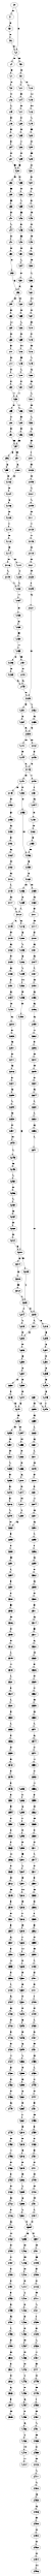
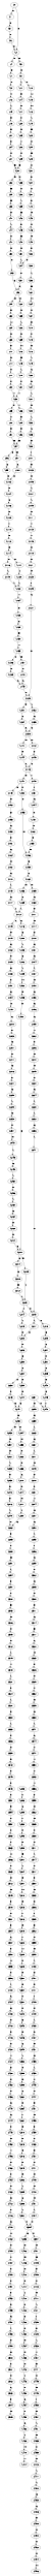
  strict digraph {
    S0
    S1
    S2
    S3
    S4
    S5
    S6
    S7
    S8
    S9
    S10
    S11
    S12
    S13
    S14
    S15
    S16
    S17
    S18
    S19
    S20
    S21
    S22
    S23
    S24
    S25
    S26
    S27
    S28
    S29
    S30
    S31
    S32
    S33
    S34
    S35
    S36
    S37
    S38
    S39
    S40
    S41
    S42
    S43
    S44
    S45
    S46
    S47
    S48
    S49
    S50
    S51
    S52
    S53
    S54
    S55
    S56
    S57
    S58
    S59
    S60
    S61
    S62
    S63
    S64
    S65
    S66
    S67
    S68
    S69
    S70
    S71
    S72
    S73
    S74
    S75
    S76
    S77
    S78
    S79
    S80
    S81
    S82
    S83
    S84
    S85
    S86
    S87
    S88
    S89
    S90
    S91
    S92
    S93
    S94
    S95
    S96
    S97
    S98
    S99
    S100
    S101
    S102
    S103
    S104
    S105
    S106
    S107
    S108
    S109
    S110
    S111
    S112
    S113
    S114
    S115
    S116
    S117
    S118
    S119
    S120
    S121
    S122
    S123
    S124
    S125
    S126
    S127
    S128
    S129
    S130
    S131
    S132
    S133
    S134
    S135
    S136
    S137
    S138
    S139
    S140
    S141
    S142
    S143
    S144
    S145
    S146
    S147
    S148
    S149
    S150
    S151
    S152
    S153
    S154
    S155
    S156
    S157
    S158
    S159
    S160
    S161
    S162
    S163
    S164
    S165
    S166
    S167
    S168
    S169
    S170
    S171
    S172
    S173
    S174
    S175
    S176
    S177
    S178
    S179
    S180
    S181
    S182
    S183
    S184
    S185
    S186
    S187
    S188
    S189
    S190
    S191
    S192
    S193
    S194
    S195
    S196
    S197
    S198
    S199
    S200
    S201
    S202
    S203
    S204
    S205
    S206
    S207
    S208
    S209
    S210
    S211
    S212
    S213
    S214
    S215
    S216
    S217
    S218
    S219
    S220
    S221
    S222
    S223
    S224
    S225
    S226
    S227
    S228
    S229
    S230
    S231
    S232
    S233
    S234
    S235
    S236
    S237
    S238
    S239
    S240
    S241
    S242
    S243
    S244
    S245
    S246
    S247
    S248
    S249
    S250
    S252
    S253
    S254
    S251
    S255
    S256
    S257
    S258
    S259
    S260
    S261
    S262
    S263
    S264
    S265
    S266
    S267
    S268
    S269
    S270
    S271
    S272
    S273
    S274
    S275
    S276
    S277
    S278
    S279
    S280
    S281
    S282
    S284
    S285
    S283
    S286
    S287
    S288
    S289
    S290
    S291
    S292
    S293
    S294
    S295
    S296
    S297
    S298
    S299
    S300
    S301
    S302
    S303
    S304
    S305
    S306
    S307
    S308
    S309
    S310
    S311
    S312
    S313
    S314
    S315
    S316
    S317
    S318
    S319
    S320
    S321
    S322
    S323
    S324
    S325
    S326
    S327
    S328
    S329
    S330
    S331
    S332
    S333
    S334
    S335
    S336
    S337
    S338
    S339
    S340
    S341
    S342
    S343
    S344
    S345
    S346
    S347
    S348
    S349
    S350
    S351
    S352
    S353
    S354
    S355
    S356
    S357
    S358
    S359
    S360
    S361
    S362
    S363
    S364
    S365
    S366
    S367
    S368
    S369
    S370
    S371
    S372
    S373
    S374
    S375
    S376
    S377
    S378
    S379
    S380
    S381
    S382
    S383
    S384
    S385
    S386
    S387
    S388
    S389
    S390
    S391
    S392
    S393
    S394
    S395
    S396
    S397
    S398
    S399
    S400
    S401
    S402
    S403
    S404
    S405
    S406
    S407
    S408
    S409
    S410
    S411
    S412
    S413
    S414
    S415
    S416
    S417
    S418
    S419
    S420
    S421
    S422
    S423
    S424
    S425
    S426
    S427
    S428
    S429
    S430
    S431
    S432
    S433
    S434
    S435
    S436
    S437
    S438
    S439
    S440
    S441
    S442
    S443
+   S444
    S445
    S446
    S447
    S448
    S449
    S450
    S451
    S452
    S453
    S454
    S455
    S456
    S457
    S458
    S459
    S460
    S461
    S462
    S463
    S464
    S465
    S466
    S467
    S468
    S469
    S470
    S471
    S472
    S473
    S474
    S475
    S476
    S477
    S478
    S479
    S480
    S481
    S482
    S483
    S484
    S485
    S486
    S487
    S488
    S489
    S490
    S491
    S492
    S493
    S494
    S495
    S496
    S497
    S498
    S499
    S500
    S501
    S502
    S503
    S504
    S505
    S0 -> S1 [label=P]
    S0 -> S2 [label=P]
    S1 -> S3 [label=P]
    S2 -> S4 [label=R]
    S2 -> S5 [label=K]
    S3 -> S6 [label=P]
    S4 -> S7 [label=Q]
    S5 -> S8 [label=Q]
    S6 -> S2 [label=P]
    S7 -> S9 [label=T]
    S8 -> S10 [label=D]
    S8 -> S11 [label=S]
    S9 -> S12 [label=Y]
    S10 -> S13 [label=W]
    S11 -> S14 [label=F]
    S12 -> S15 [label=S]
    S13 -> S16 [label=M]
    S14 -> S17 [label=A]
    S15 -> S18 [label=F]
    S16 -> S19 [label=S]
    S17 -> S20 [label=L]
    S18 -> S21 [label=R]
    S19 -> S22 [label=E]
    S20 -> S23 [label=K]
    S21 -> S24 [label=P]
    S22 -> S25 [label=T]
    S23 -> S26 [label=V]
    S24 -> S27 [label=A]
    S25 -> S28 [label=H]
    S26 -> S29 [label=A]
    S27 -> S30 [label=E]
    S28 -> S31 [label=T]
    S29 -> S30 [label=E]
    S30 -> S32 [label=E]
    S30 -> S33 [label=A]
    S31 -> S34 [label=P]
    S32 -> S35 [label=E]
    S33 -> S36 [label=A]
    S34 -> S37 [label=T]
    S35 -> S38 [label=E]
    S36 -> S39 [label=S]
    S37 -> S40 [label=P]
    S38 -> S41 [label=D]
    S39 -> S42 [label=E]
    S40 -> S43 [label=Q]
    S41 -> S44 [label=S]
    S42 -> S45 [label=P]
    S43 -> S46 [label=A]
    S44 -> S47 [label=A]
    S45 -> S48 [label=E]
    S46 -> S49 [label=Q]
    S47 -> S50 [label=K]
    S48 -> S51 [label=K]
    S49 -> S52 [label=P]
    S50 -> S53 [label=L]
    S51 -> S54 [label=S]
-   S52 -> S55 [label=Q]
+   S52 -> S54 [label=Q]
    S53 -> S56 [label=G]
    S54 -> S57 [label=L]
    S55 -> S58 [label=S]
    S56 -> S59 [label=R]
    S56 -> S60 [label=K]
    S57 -> S56 [label=G]
    S58 -> S61 [label=E]
    S59 -> S62 [label=R]
    S60 -> S63 [label=K]
    S61 -> S64 [label=M]
    S62 -> S65 [label=W]
    S63 -> S66 [label=S]
    S64 -> S67 [label=T]
    S65 -> S68 [label=D]
    S66 -> S69 [label=D]
    S67 -> S70 [label=F]
    S68 -> S71 [label=P]
    S69 -> S72 [label=M]
    S70 -> S73 [label=L]
    S71 -> S74 [label=D]
    S72 -> S75 [label=E]
    S73 -> S76 [label=N]
    S74 -> S77 [label=T]
    S75 -> S78 [label=S]
    S76 -> S79 [label=S]
    S77 -> S80 [label=L]
    S78 -> S81 [label=L]
    S79 -> S82 [label=C]
    S80 -> S83 [label=V]
    S81 -> S83 [label=V]
    S82 -> S84 [label=D]
    S83 -> S85 [label=L]
    S83 -> S86 [label=V]
    S84 -> S87 [label=S]
    S85 -> S88 [label=Y]
    S86 -> S89 [label=F]
    S87 -> S90 [label=N]
    S88 -> S91 [label=F]
    S89 -> S92 [label=F]
    S90 -> S93 [label=S]
    S91 -> S94 [label=H]
    S92 -> S94 [label=H]
    S93 -> S95 [label=C]
    S94 -> S96 [label=Q]
    S94 -> S97 [label=H]
    S95 -> S98 [label=R]
    S96 -> S99 [label=C]
    S97 -> S100 [label=C]
    S98 -> S101 [label=I]
    S99 -> S102 [label=K]
    S100 -> S102 [label=K]
    S101 -> S103 [label=F]
    S102 -> S104 [label=E]
    S103 -> S105 [label=K]
    S104 -> S106 [label=C]
    S105 -> S107 [label=S]
    S106 -> S108 [label=K]
    S107 -> S109 [label=S]
    S108 -> S110 [label=V]
    S109 -> S111 [label=A]
    S110 -> S112 [label=F]
    S111 -> S113 [label=V]
    S112 -> S114 [label=R]
    S113 -> S115 [label=V]
    S114 -> S116 [label=A]
    S114 -> S117 [label=T]
    S115 -> S118 [label=D]
    S116 -> S119 [label=S]
    S117 -> S120 [label=S]
    S118 -> S121 [label=T]
    S119 -> S122 [label=S]
    S120 -> S122 [label=S]
    S121 -> S123 [label=K]
    S122 -> S124 [label=V]
    S123 -> S125 [label=I]
    S124 -> S126 [label=F]
    S125 -> S127 [label=C]
    S126 -> S128 [label=T]
    S127 -> S129 [label=P]
    S128 -> S130 [label=E]
    S129 -> S131 [label=D]
    S129 -> S132 [label=S]
    S130 -> S133 [label=V]
    S131 -> S134 [label=G]
    S132 -> S135 [label=G]
    S133 -> S136 [label=L]
    S133 -> S137 [label=H]
    S134 -> S138 [label=C]
    S135 -> S138 [label=C]
    S136 -> S139 [label=T]
    S137 -> S140 [label=T]
    S138 -> S141 [label=K]
    S138 -> S142 [label=N]
    S139 -> S143 [label=C]
    S140 -> S143 [label=C]
    S141 -> S144 [label=P]
    S142 -> S145 [label=P]
    S143 -> S129 [label=P]
    S144 -> S146 [label=C]
    S145 -> S146 [label=C]
    S146 -> S147 [label=R]
    S146 -> S148 [label=I]
    S147 -> S149 [label=P]
    S147 -> S150 [label=L]
    S148 -> S151 [label=I]
    S149 -> S152 [label=Q]
    S150 -> S153 [label=Q]
    S151 -> S154 [label=G]
    S152 -> S155 [label=E]
    S153 -> S156 [label=N]
    S154 -> S157 [label=T]
    S155 -> S158 [label=G]
    S156 -> S159 [label=G]
    S157 -> S160 [label=F]
    S158 -> S161 [label=D]
    S159 -> S162 [label=G]
    S160 -> S163 [label=Q]
    S161 -> S164 [label=G]
    S162 -> S165 [label=N]
    S162 -> S166 [label=K]
    S163 -> S156 [label=N]
    S164 -> S167 [label=K]
    S165 -> S168 [label=G]
    S166 -> S169 [label=G]
    S167 -> S170 [label=G]
    S168 -> S171 [label=R]
    S169 -> S172 [label=S]
    S170 -> S173 [label=S]
    S171 -> S174 [label=K]
    S172 -> S175 [label=G]
    S172 -> S176 [label=G]
    S173 -> S177 [label=G]
    S174 -> S178 [label=R]
    S175 -> S179 [label=Q]
    S176 -> S180 [label=G]
    S177 -> S172 [label=S]
    S178 -> S181 [label=G]
    S179 -> S182 [label=G]
    S180 -> S183 [label=S]
    S181 -> S184 [label=G]
    S182 -> S185 [label=A]
    S183 -> S186 [label=G]
    S184 -> S187 [label=S]
    S185 -> S188 [label=G]
    S186 -> S189 [label=S]
    S187 -> S190 [label=K]
    S188 -> S191 [label=L]
    S189 -> S192 [label=M]
    S190 -> S193 [label=G]
    S191 -> S194 [label=G]
    S192 -> S195 [label=R]
    S193 -> S196 [label=G]
    S194 -> S197 [label=A]
    S195 -> S198 [label=K]
    S196 -> S199 [label=G]
    S197 -> S200 [label=G]
    S198 -> S201 [label=G]
    S199 -> S202 [label=V]
    S200 -> S203 [label=L]
    S201 -> S204 [label=G]
    S201 -> S205 [label=E]
    S202 -> S206 [label=T]
    S203 -> S207 [label=G]
    S204 -> S208 [label=G]
    S205 -> S209 [label=S]
    S206 -> S210 [label=N]
    S207 -> S211 [label=A]
    S208 -> S212 [label=E]
    S209 -> S213 [label=A]
    S209 -> S214 [label=I]
    S210 -> S215 [label=K]
    S211 -> S216 [label=G]
    S212 -> S209 [label=S]
    S213 -> S217 [label=S]
    S213 -> S218 [label=G]
    S214 -> S219 [label=S]
    S215 -> S220 [label=D]
    S216 -> S221 [label=L]
    S217 -> S222 [label=K]
    S218 -> S223 [label=G]
    S219 -> S222 [label=K]
    S220 -> S224 [label=G]
    S221 -> S225 [label=G]
    S222 -> S226 [label=K]
    S223 -> S227 [label=G]
    S224 -> S228 [label=S]
    S225 -> S229 [label=S]
    S226 -> S230 [label=G]
    S227 -> S231 [label=T]
    S228 -> S232 [label=S]
    S229 -> S233 [label=G]
    S230 -> S234 [label=G]
    S231 -> S235 [label=G]
    S232 -> S236 [label=G]
    S233 -> S237 [label=A]
    S234 -> S238 [label=T]
    S234 -> S239 [label=D]
    S235 -> S240 [label=R]
    S236 -> S241 [label=S]
    S237 -> S242 [label=K]
    S238 -> S243 [label=P]
    S239 -> S244 [label=P]
    S240 -> S245 [label=G]
    S241 -> S213 [label=A]
    S242 -> S246 [label=S]
    S243 -> S247 [label=G]
    S244 -> S247 [label=G]
    S245 -> S248 [label=I]
    S246 -> S249 [label=G]
    S247 -> S250 [label=G]
    S249 -> S252 [label=S]
    S250 -> S253 [label=Q]
    S250 -> S254 [label=D]
    S252 -> S256 [label=A]
    S253 -> S257 [label=Q]
    S254 -> S258 [label=K]
    S251 -> S248 [label=L]
    S251 -> S255 [label=N]
    S255 -> S259 [label=G]
    S256 -> S260 [label=S]
    S257 -> S261 [label=K]
    S258 -> S262 [label=T]
    S259 -> S263 [label=S]
    S260 -> S264 [label=G]
    S261 -> S265 [label=S]
    S262 -> S266 [label=T]
    S263 -> S267 [label=G]
    S264 -> S268 [label=K]
    S265 -> S269 [label=P]
    S266 -> S270 [label=G]
    S267 -> S271 [label=S]
    S268 -> S272 [label=K]
    S269 -> S273 [label=P]
    S270 -> S274 [label=D]
    S271 -> S275 [label=K]
    S272 -> S201 [label=G]
    S273 -> S276 [label=P]
    S274 -> S277 [label=K]
    S275 -> S278 [label=D]
    S276 -> S279 [label=S]
    S277 -> S280 [label=S]
    S278 -> S281 [label=P]
    S279 -> S282 [label=R]
    S280 -> S282 [label=G]
    S281 -> S284 [label=V]
    S282 -> S285 [label=P]
    S284 -> S287 [label=K]
    S285 -> S288 [label=P]
    S283 -> S286 [label=Y]
    S286 -> S289 [label=C]
    S287 -> S290 [label=G]
    S288 -> S291 [label=H]
    S289 -> S292 [label=V]
    S290 -> S293 [label=S]
    S291 -> S294 [label=S]
    S292 -> S295 [label=A]
    S293 -> S296 [label=I]
    S294 -> S297 [label=P]
    S295 -> S298 [label=T]
    S296 -> S299 [label=G]
    S297 -> S300 [label=P]
    S298 -> S301 [label=E]
    S299 -> S302 [label=L]
    S300 -> S303 [label=E]
    S301 -> S304 [label=S]
    S302 -> S305 [label=G]
    S303 -> S306 [label=K]
    S304 -> S307 [label=F]
    S305 -> S308 [label=R]
    S306 -> S309 [label=A]
    S307 -> S310 [label=M]
    S308 -> S311 [label=R]
    S309 -> S312 [label=R]
    S310 -> S313 [label=R]
    S311 -> S314 [label=G]
    S312 -> S315 [label=S]
    S313 -> S316 [label=V]
    S314 -> S317 [label=E]
    S315 -> S318 [label=V]
    S316 -> S319 [label=R]
    S317 -> S320 [label=C]
    S318 -> S321 [label=S]
    S319 -> S322 [label=V]
    S320 -> S323 [label=M]
    S321 -> S324 [label=P]
    S322 -> S325 [label=W]
    S323 -> S326 [label=T]
    S324 -> S327 [label=S]
    S325 -> S328 [label=A]
    S326 -> S329 [label=A]
    S327 -> S330 [label=F]
    S328 -> S331 [label=P]
    S329 -> S332 [label=Y]
    S330 -> S333 [label=S]
    S331 -> S334 [label=F]
    S332 -> S335 [label=N]
    S333 -> S336 [label=L]
    S334 -> S337 [label=L]
    S335 -> S338 [label=N]
    S336 -> S339 [label=A]
    S337 -> S340 [label=T]
    S338 -> S341 [label=S]
    S339 -> S342 [label=R]
    S340 -> S343 [label=E]
    S341 -> S344 [label=C]
    S342 -> S345 [label=T]
    S343 -> S346 [label=R]
    S344 -> S347 [label=Y]
    S345 -> S348 [label=P]
    S346 -> S349 [label=C]
    S347 -> S350 [label=V]
    S348 -> S351 [label=L]
    S349 -> S352 [label=S]
    S350 -> S353 [label=Y]
    S351 -> S354 [label=R]
    S352 -> S355 [label=Q]
    S353 -> S356 [label=V]
    S354 -> S357 [label=L]
    S355 -> S358 [label=R]
    S356 -> S359 [label=P]
    S357 -> S360 [label=L]
    S358 -> S361 [label=G]
    S359 -> S362 [label=Q]
    S360 -> S363 [label=P]
    S361 -> S364 [label=P]
    S362 -> S365 [label=N]
    S363 -> S366 [label=W]
    S364 -> S367 [label=V]
    S365 -> S368 [label=L]
    S366 -> S369 [label=L]
    S367 -> S370 [label=F]
    S368 -> S371 [label=F]
    S369 -> S372 [label=Q]
    S370 -> S373 [label=A]
    S371 -> S374 [label=S]
    S372 -> S375 [label=K]
    S373 -> S376 [label=Q]
    S374 -> S377 [label=T]
    S375 -> S378 [label=P]
    S376 -> S379 [label=F]
    S377 -> S380 [label=P]
    S378 -> S381 [label=F]
    S379 -> S382 [label=R]
    S380 -> S383 [label=N]
    S381 -> S384 [label=P]
    S382 -> S385 [label=S]
    S383 -> S386 [label=D]
    S384 -> S387 [label=C]
    S385 -> S388 [label=C]
    S386 -> S389 [label=I]
    S387 -> S390 [label=P]
    S388 -> S391 [label=S]
    S389 -> S392 [label=F]
    S390 -> S393 [label=W]
    S391 -> S394 [label=L]
    S392 -> S395 [label=D]
    S393 -> S396 [label=L]
    S394 -> S397 [label=L]
    S394 -> S398 [label=G]
    S395 -> S399 [label=N]
    S396 -> S400 [label=S]
    S397 -> S401 [label=K]
    S398 -> S402 [label=R]
    S399 -> S403 [label=S]
    S400 -> S404 [label=C]
    S401 -> S405 [label=H]
    S402 -> S406 [label=H]
    S403 -> S407 [label=R]
    S404 -> S408 [label=G]
    S405 -> S409 [label=P]
    S406 -> S410 [label=A]
    S407 -> S411 [label=F]
    S408 -> S412 [label=A]
    S409 -> S413 [label=L]
    S410 -> S414 [label=T]
    S411 -> S415 [label=I]
    S412 -> S416 [label=F]
    S413 -> S417 [label=N]
    S414 -> S418 [label=S]
    S415 -> S419 [label=A]
    S416 -> S420 [label=A]
    S417 -> S421 [label=S]
    S418 -> S422 [label=L]
    S419 -> S423 [label=S]
    S420 -> S424 [label=V]
    S421 -> S425 [label=I]
    S422 -> S426 [label=F]
    S423 -> S427 [label=D]
    S424 -> S428 [label=R]
    S425 -> S429 [label=P]
    S426 -> S430 [label=L]
    S427 -> S431 [label=Q]
    S428 -> S432 [label=A]
    S429 -> S433 [label=S]
    S430 -> S434 [label=R]
    S431 -> S435 [label=N]
    S432 -> S436 [label=R]
    S433 -> S437 [label=V]
    S434 -> S438 [label=A]
    S435 -> S439 [label=S]
    S436 -> S440 [label=G]
    S437 -> S441 [label=F]
    S438 -> S442 [label=A]
    S439 -> S443 [label=Y]
+   S440 -> S444 [label=G]
    S441 -> S445 [label=T]
    S442 -> S446 [label=S]
    S443 -> S447 [label=R]
+   S444 -> S448 [label=T]
    S445 -> S449 [label=K]
    S446 -> S450 [label=T]
    S447 -> S451 [label=R]
    S448 -> S452 [label=N]
    S449 -> S453 [label=I]
    S450 -> S454 [label=C]
    S451 -> S455 [label=K]
    S452 -> S456 [label=V]
    S453 -> S457 [label=R]
    S454 -> S458 [label=P]
    S455 -> S459 [label=P]
    S456 -> S460 [label=A]
    S457 -> S461 [label=S]
    S458 -> S462 [label=C]
    S459 -> S463 [label=L]
    S460 -> S464 [label=T]
    S461 -> S465 [label=H]
    S462 -> S466 [label=S]
    S463 -> S467 [label=R]
    S464 -> S468 [label=A]
    S465 -> S469 [label=L]
    S466 -> S470 [label=M]
    S467 -> S471 [label=F]
    S468 -> S472 [label=G]
    S469 -> S473 [label=A]
    S470 -> S474 [label=V]
    S471 -> S475 [label=Q]
    S472 -> S476 [label=L]
    S473 -> S477 [label=S]
    S475 -> S478 [label=E]
    S476 -> S479 [label=G]
    S477 -> S480 [label=S]
    S478 -> S481 [label=K]
    S479 -> S482 [label=W]
    S480 -> S483 [label=G]
    S481 -> S484 [label=S]
    S482 -> S485 [label=A]
    S483 -> S486 [label=C]
    S484 -> S394 [label=L]
    S485 -> S487 [label=Y]
    S486 -> S488 [label=R]
    S487 -> S489 [label=L]
    S488 -> S490 [label=A]
    S489 -> S491 [label=L]
    S490 -> S492 [label=T]
    S491 -> S493 [label=P]
    S492 -> S494 [label=A]
    S493 -> S495 [label=R]
    S494 -> S496 [label=M]
    S495 -> S497 [label=G]
    S497 -> S498 [label=S]
    S498 -> S499 [label=R]
    S499 -> S500 [label=Q]
    S500 -> S501 [label=L]
    S501 -> S502 [label=A]
    S502 -> S503 [label=C]
    S503 -> S504 [label=P]
    S504 -> S505 [label=M]
  }
